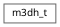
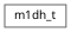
  digraph {
    rankdir=LR
    fontname="Noto Sans"
-   n1 [color=grey40 fillcolor=white fontname="Noto Sans" fontsize=10 height=0.2 label=m3dh_t shape=box style=filled width=0.4]
+   n1 [color=grey40 fillcolor=white fontname="Noto Sans" fontsize=10 height=0.2 label=m1dh_t shape=box style=filled width=0.4]
  }
